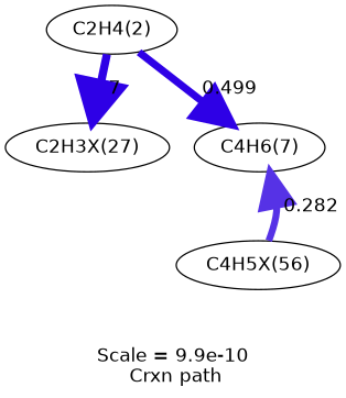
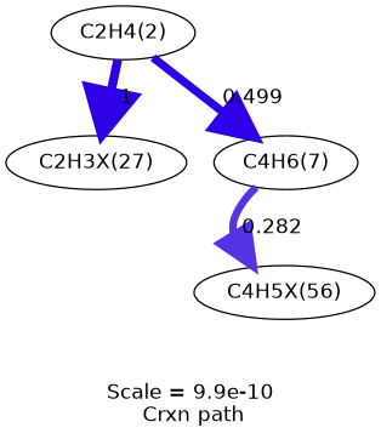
  digraph {
    fontname=Helvetica
    label="Scale = 9.9e-10\l Crxn path"
    node [fontname=Helvetica]
    edge [fontname=Helvetica]
    n1 [label="C2H4(2)"]
    n2 [label="C2H3X(27)"]
    n3 [label="C4H6(7)"]
    n4 [label="C4H5X(56)"]
-   n1 -> n2 [arrowsize=3 color="0.7, 1.5, 0.9" label=" 7" style="setlinewidth(6)"]
+   n1 -> n2 [arrowsize=3 color="0.7, 1.5, 0.9" label=" 1" style="setlinewidth(6)"]
    n1 -> n3 [arrowsize=2.74 color="0.7, 0.999, 0.9" label=" 0.499" style="setlinewidth(5.48)"]
-   n4 -> n3 [arrowsize=2.52 color="0.7, 0.782, 0.9" label=" 0.282" style="setlinewidth(5.04)"]
+   n3 -> n4 [arrowsize=2.52 color="0.7, 0.782, 0.9" label=" 0.282" style="setlinewidth(5.04)"]
  }
